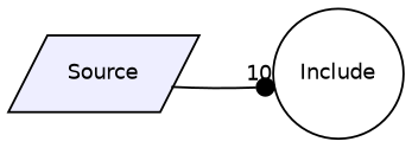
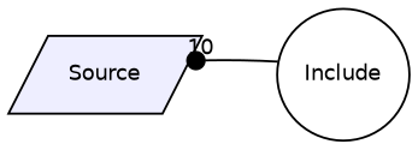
  digraph {
    compound=true
    rankdir=LR
    node [fontname=Helvetica fontsize=10]
    n1 [fillcolor="#eeeeff" label=Source pencolor=black shape=parallelogram style=filled]
    n2 [label=Include shape=circle]
-   n1 -> n2 [headlabel=10 labeldistance=1.5 labelfontname=Helvetica labelfontsize=10 style=solid arrowhead=dot]
+   n2 -> n1 [headlabel=10 labeldistance=1.5 labelfontname=Helvetica labelfontsize=10 style=solid arrowhead=dot]
  }
